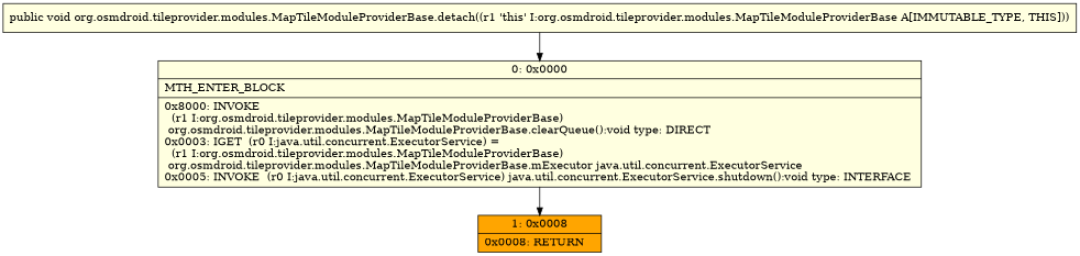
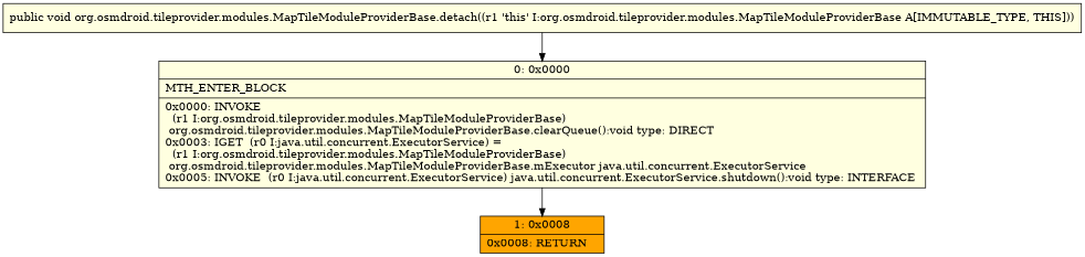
  digraph {
    node [shape=record style=filled fillcolor=lightyellow]
-   n1 [label="{0\:\ 0x0000|MTH_ENTER_BLOCK\l|0x8000: INVOKE  \l  (r1 I:org.osmdroid.tileprovider.modules.MapTileModuleProviderBase)\l org.osmdroid.tileprovider.modules.MapTileModuleProviderBase.clearQueue():void type: DIRECT \l0x0003: IGET  (r0 I:java.util.concurrent.ExecutorService) = \l  (r1 I:org.osmdroid.tileprovider.modules.MapTileModuleProviderBase)\l org.osmdroid.tileprovider.modules.MapTileModuleProviderBase.mExecutor java.util.concurrent.ExecutorService \l0x0005: INVOKE  (r0 I:java.util.concurrent.ExecutorService) java.util.concurrent.ExecutorService.shutdown():void type: INTERFACE \l}"]
+   n1 [label="{0\:\ 0x0000|MTH_ENTER_BLOCK\l|0x0000: INVOKE  \l  (r1 I:org.osmdroid.tileprovider.modules.MapTileModuleProviderBase)\l org.osmdroid.tileprovider.modules.MapTileModuleProviderBase.clearQueue():void type: DIRECT \l0x0003: IGET  (r0 I:java.util.concurrent.ExecutorService) = \l  (r1 I:org.osmdroid.tileprovider.modules.MapTileModuleProviderBase)\l org.osmdroid.tileprovider.modules.MapTileModuleProviderBase.mExecutor java.util.concurrent.ExecutorService \l0x0005: INVOKE  (r0 I:java.util.concurrent.ExecutorService) java.util.concurrent.ExecutorService.shutdown():void type: INTERFACE \l}"]
    n2 [label="{1\:\ 0x0008|0x0008: RETURN   \l}" fillcolor=orange]
    n3 [label="{public void org.osmdroid.tileprovider.modules.MapTileModuleProviderBase.detach((r1 'this' I:org.osmdroid.tileprovider.modules.MapTileModuleProviderBase A[IMMUTABLE_TYPE, THIS])) }"]
    n1 -> n2
    n3 -> n1
  }
